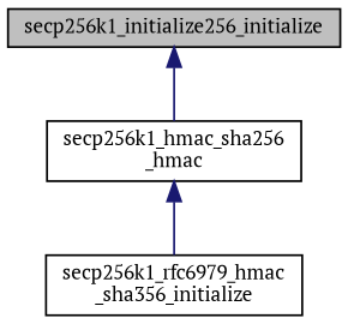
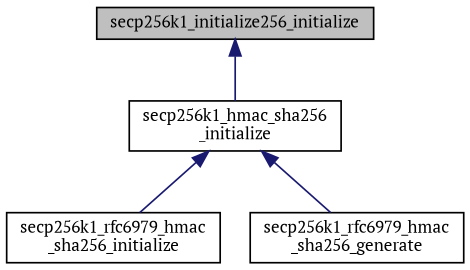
  digraph {
    fontname="PT Serif"
    rankdir=TB
    node [color=black fillcolor=white fontname="PT Serif" fontsize=10 shape=record style=filled]
    edge [color=midnightblue dir=back fontname="PT Serif" fontsize=10 labelfontname=Helvetica labelfontsize=10 style=solid]
    n1 [fillcolor=grey75 fontcolor=black height=0.2 label=secp256k1_initialize256_initialize width=0.4]
-   n2 [height=0.2 label="secp256k1_hmac_sha256\l_hmac" width=0.4]
-   n3 [height=0.2 label="secp256k1_rfc6979_hmac\l_sha356_initialize" width=0.4]
+   n2 [height=0.2 label="secp256k1_hmac_sha256\l_initialize" width=0.4]
+   n3 [height=0.2 label="secp256k1_rfc6979_hmac\l_sha256_initialize" width=0.4]
+   n4 [height=0.2 label="secp256k1_rfc6979_hmac\l_sha256_generate" width=0.4]
    n1 -> n2
    n2 -> n3
+   n2 -> n4
  }
